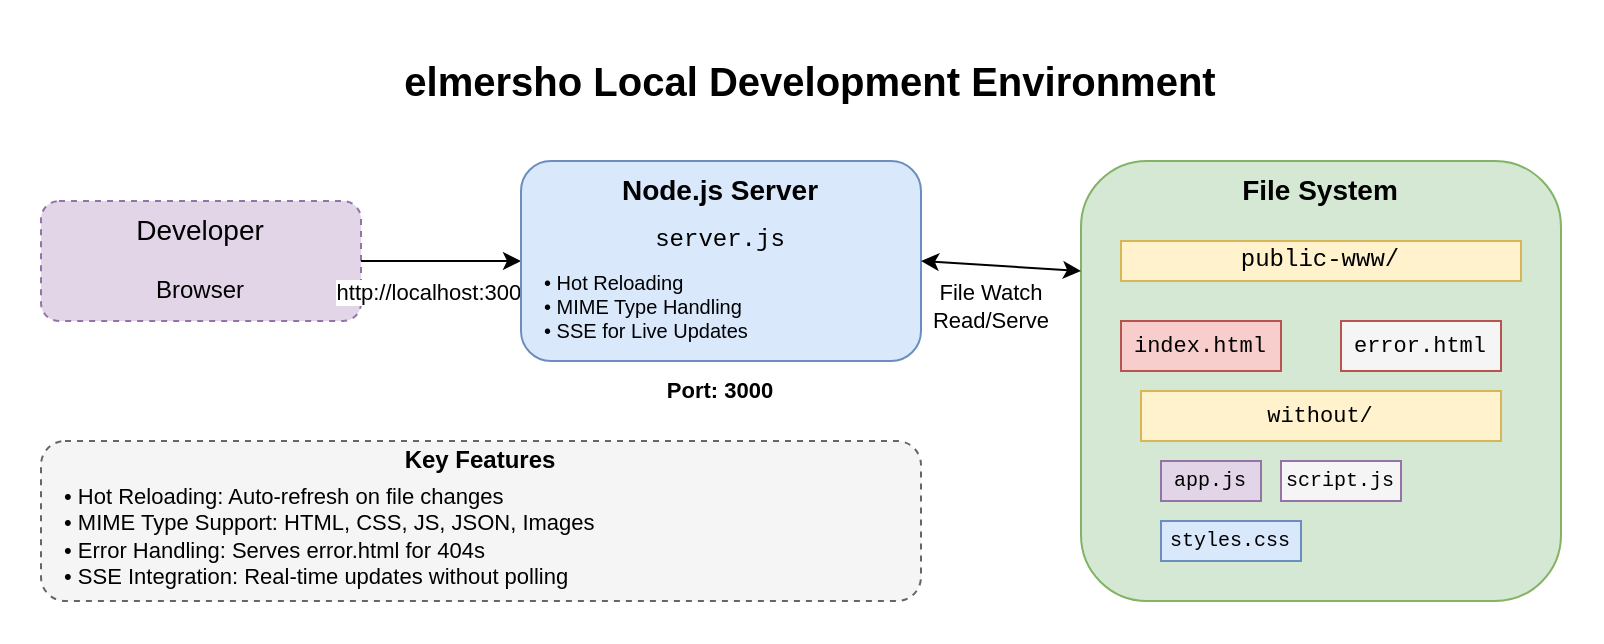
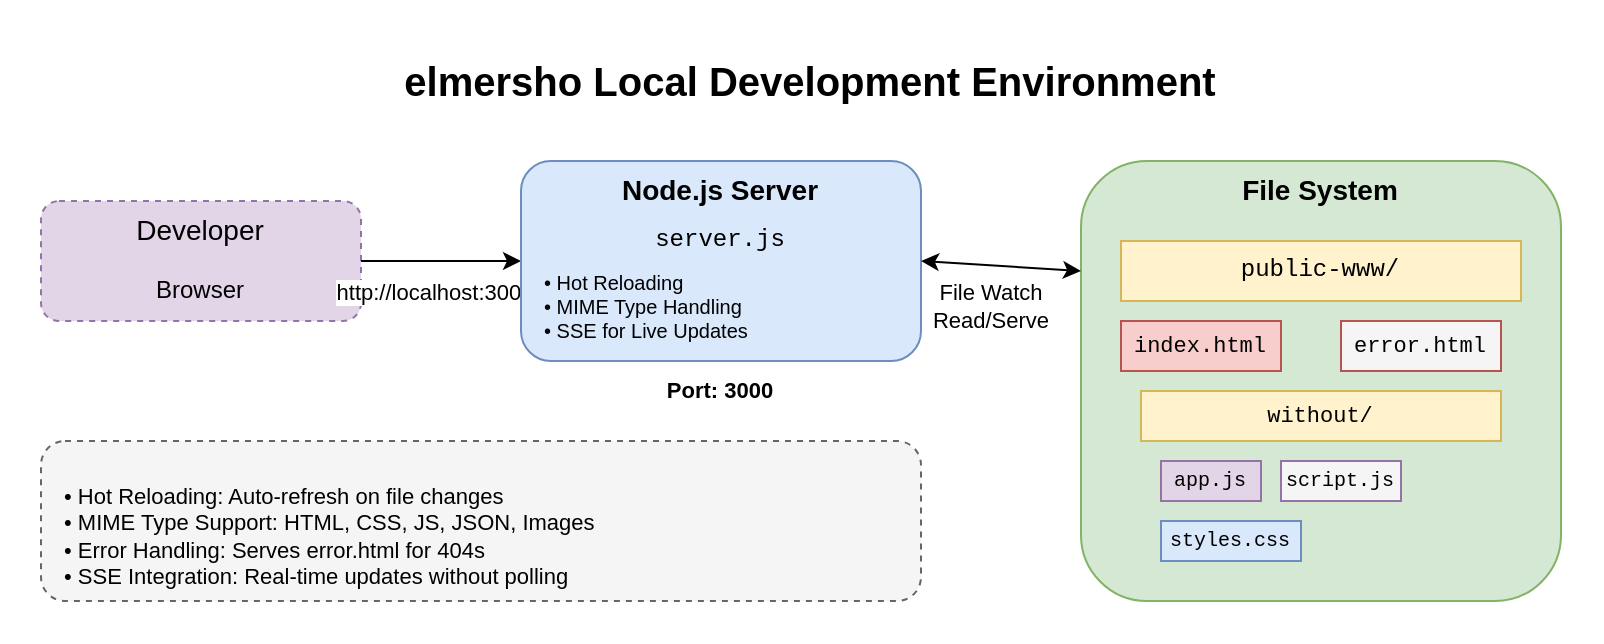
  <mxCell id="0" />
  <mxCell id="1" parent="0" />
  <mxCell id="2" value="elmersho Local Development Environment" style="text;html=1;strokeColor=none;fillColor=none;align=center;verticalAlign=middle;whiteSpace=wrap;rounded=0;fontSize=20;fontStyle=1" parent="1" vertex="1"><mxGeometry x="180" y="20" width="450" height="40" as="geometry" /></mxCell>
  <mxCell id="3" value="" style="rounded=1;whiteSpace=wrap;html=1;fillColor=#e1d5e7;strokeColor=#9673a6;dashed=1" parent="1" vertex="1"><mxGeometry x="20" y="100" width="160" height="60" as="geometry" /></mxCell>
  <mxCell id="4" value="Developer" style="text;html=1;strokeColor=none;fillColor=none;align=center;verticalAlign=middle;whiteSpace=wrap;rounded=0;fontSize=14" parent="1" vertex="1"><mxGeometry x="20" y="100" width="160" height="30" as="geometry" /></mxCell>
  <mxCell id="5" value="Browser" style="text;html=1;strokeColor=none;fillColor=none;align=center;verticalAlign=middle;whiteSpace=wrap;rounded=0;fontSize=12" parent="1" vertex="1"><mxGeometry x="20" y="130" width="160" height="30" as="geometry" /></mxCell>
  <mxCell id="6" value="" style="endArrow=classic;html=1;rounded=0;exitX=1;exitY=0.5;exitDx=0;exitDy=0;entryX=0;entryY=0.5;entryDx=0;entryDy=0" parent="1" source="3" target="8" edge="1"><mxGeometry width="50" height="50" relative="1" as="geometry"><mxPoint x="320" y="340" as="sourcePoint" /><mxPoint x="370" y="290" as="targetPoint" /></mxGeometry></mxCell>
  <mxCell id="7" value="http://localhost:3000" style="edgeLabel;html=1;align=center;verticalAlign=middle;resizable=0;points=[];fontSize=11" vertex="1" connectable="0" parent="6"><mxGeometry x="-0.1" y="-15" relative="1" as="geometry"><mxPoint as="offset" /></mxGeometry></mxCell>
  <mxCell id="8" value="" style="rounded=1;whiteSpace=wrap;html=1;fillColor=#dae8fc;strokeColor=#6c8ebf" parent="1" vertex="1"><mxGeometry x="260" y="80" width="200" height="100" as="geometry" /></mxCell>
  <mxCell id="9" value="Node.js Server" style="text;html=1;strokeColor=none;fillColor=none;align=center;verticalAlign=middle;whiteSpace=wrap;rounded=0;fontSize=14;fontStyle=1" parent="1" vertex="1"><mxGeometry x="260" y="80" width="200" height="30" as="geometry" /></mxCell>
  <mxCell id="10" value="server.js" style="text;html=1;strokeColor=none;fillColor=none;align=center;verticalAlign=middle;whiteSpace=wrap;rounded=0;fontSize=12;fontFamily=Courier New" parent="1" vertex="1"><mxGeometry x="260" y="110" width="200" height="20" as="geometry" /></mxCell>
  <mxCell id="11" value="• Hot Reloading&#10;• MIME Type Handling&#10;• SSE for Live Updates" style="text;html=1;strokeColor=none;fillColor=none;align=left;verticalAlign=middle;whiteSpace=wrap;rounded=0;fontSize=10" parent="1" vertex="1"><mxGeometry x="270" y="130" width="180" height="45" as="geometry" /></mxCell>
  <mxCell id="12" value="" style="rounded=1;whiteSpace=wrap;html=1;fillColor=#d5e8d4;strokeColor=#82b366" parent="1" vertex="1"><mxGeometry x="540" y="80" width="240" height="220" as="geometry" /></mxCell>
  <mxCell id="13" value="File System" style="text;html=1;strokeColor=none;fillColor=none;align=center;verticalAlign=middle;whiteSpace=wrap;rounded=0;fontSize=14;fontStyle=1" parent="1" vertex="1"><mxGeometry x="540" y="80" width="240" height="30" as="geometry" /></mxCell>
- <mxCell id="14" value="public-www/" style="rounded=0;whiteSpace=wrap;html=1;fillColor=#fff2cc;strokeColor=#d6b656;fontSize=12;fontFamily=Courier New" parent="1" vertex="1"><mxGeometry x="560" y="120" width="200" height="20" as="geometry" /></mxCell>
+ <mxCell id="14" value="public-www/" style="rounded=0;whiteSpace=wrap;html=1;fillColor=#fff2cc;strokeColor=#d6b656;fontSize=12;fontFamily=Courier New" parent="1" vertex="1"><mxGeometry x="560" y="120" width="200" height="30" as="geometry" /></mxCell>
  <mxCell id="15" value="index.html" style="rounded=0;whiteSpace=wrap;html=1;fillColor=#f8cecc;strokeColor=#b85450;fontSize=11;fontFamily=Courier New" parent="1" vertex="1"><mxGeometry x="560" y="160" width="80" height="25" as="geometry" /></mxCell>
  <mxCell id="16" value="error.html" style="rounded=0;whiteSpace=wrap;html=1;fillColor=#f5f5f5;strokeColor=#b85450;fontSize=11;fontFamily=Courier New;" parent="1" vertex="1"><mxGeometry x="670" y="160" width="80" height="25" as="geometry" /></mxCell>
  <mxCell id="17" value="without/" style="rounded=0;whiteSpace=wrap;html=1;fillColor=#fff2cc;strokeColor=#d6b656;fontSize=11;fontFamily=Courier New" parent="1" vertex="1"><mxGeometry x="570" y="195" width="180" height="25" as="geometry" /></mxCell>
  <mxCell id="18" value="app.js" style="rounded=0;whiteSpace=wrap;html=1;fillColor=#e1d5e7;strokeColor=#9673a6;fontSize=10;fontFamily=Courier New" parent="1" vertex="1"><mxGeometry x="580" y="230" width="50" height="20" as="geometry" /></mxCell>
  <mxCell id="19" value="script.js" style="rounded=0;whiteSpace=wrap;html=1;fillColor=#f5f5f5;strokeColor=#9673a6;fontSize=10;fontFamily=Courier New;" parent="1" vertex="1"><mxGeometry x="640" y="230" width="60" height="20" as="geometry" /></mxCell>
  <mxCell id="20" value="styles.css" style="rounded=0;whiteSpace=wrap;html=1;fillColor=#dae8fc;strokeColor=#6c8ebf;fontSize=10;fontFamily=Courier New" parent="1" vertex="1"><mxGeometry x="580" y="260" width="70" height="20" as="geometry" /></mxCell>
  <mxCell id="21" value="" style="endArrow=classic;startArrow=classic;html=1;rounded=0;exitX=1;exitY=0.5;exitDx=0;exitDy=0;entryX=0;entryY=0.25;entryDx=0;entryDy=0" parent="1" source="8" target="12" edge="1"><mxGeometry width="50" height="50" relative="1" as="geometry"><mxPoint x="320" y="340" as="sourcePoint" /><mxPoint x="370" y="290" as="targetPoint" /></mxGeometry></mxCell>
  <mxCell id="22" value="File Watch&#10;Read/Serve" style="edgeLabel;html=1;align=center;verticalAlign=middle;resizable=0;points=[];fontSize=11" vertex="1" connectable="0" parent="21"><mxGeometry x="-0.1" y="-20" relative="1" as="geometry"><mxPoint as="offset" /></mxGeometry></mxCell>
  <mxCell id="23" value="" style="rounded=1;whiteSpace=wrap;html=1;fillColor=#f5f5f5;strokeColor=#666666;dashed=1" parent="1" vertex="1"><mxGeometry x="20" y="220" width="440" height="80" as="geometry" /></mxCell>
- <mxCell id="24" value="Key Features" style="text;html=1;strokeColor=none;fillColor=none;align=center;verticalAlign=middle;whiteSpace=wrap;rounded=0;fontSize=12;fontStyle=1" parent="1" vertex="1"><mxGeometry x="20" y="220" width="440" height="20" as="geometry" /></mxCell>
  <mxCell id="25" value="• Hot Reloading: Auto-refresh on file changes&#10;• MIME Type Support: HTML, CSS, JS, JSON, Images&#10;• Error Handling: Serves error.html for 404s&#10;• SSE Integration: Real-time updates without polling" style="text;html=1;strokeColor=none;fillColor=none;align=left;verticalAlign=middle;whiteSpace=wrap;rounded=0;fontSize=11" parent="1" vertex="1"><mxGeometry x="30" y="240" width="420" height="55" as="geometry" /></mxCell>
  <mxCell id="26" value="Port: 3000" style="text;html=1;strokeColor=none;fillColor=none;align=center;verticalAlign=middle;whiteSpace=wrap;rounded=0;fontSize=11;fontStyle=1" parent="1" vertex="1"><mxGeometry x="310" y="185" width="100" height="20" as="geometry" /></mxCell>
